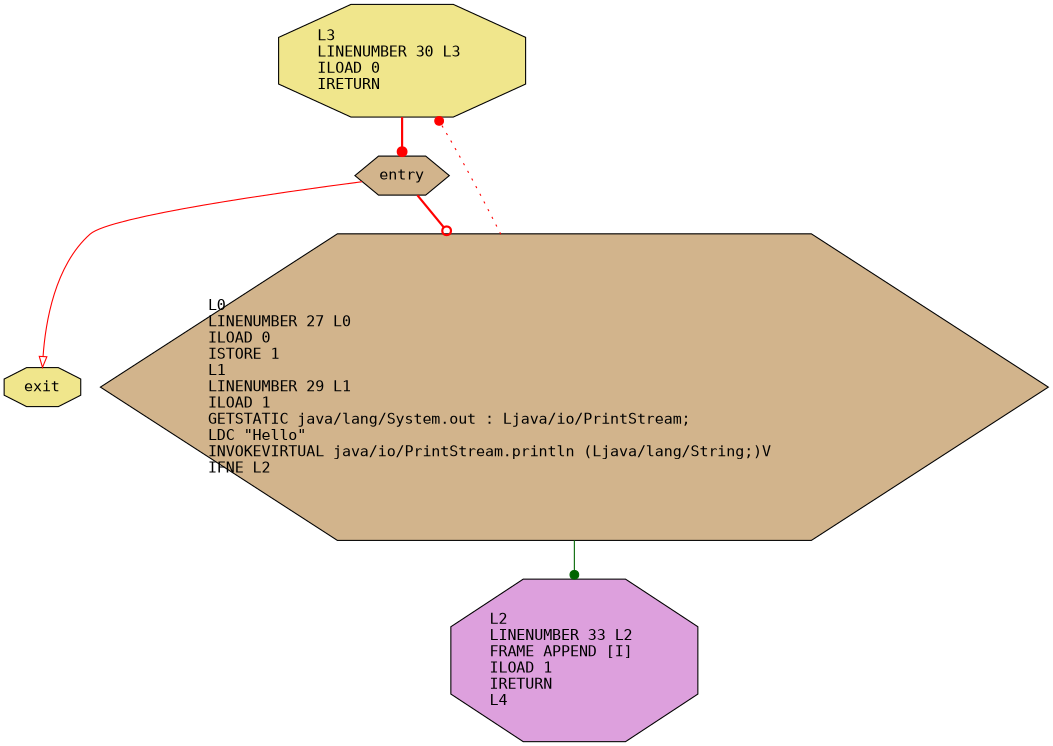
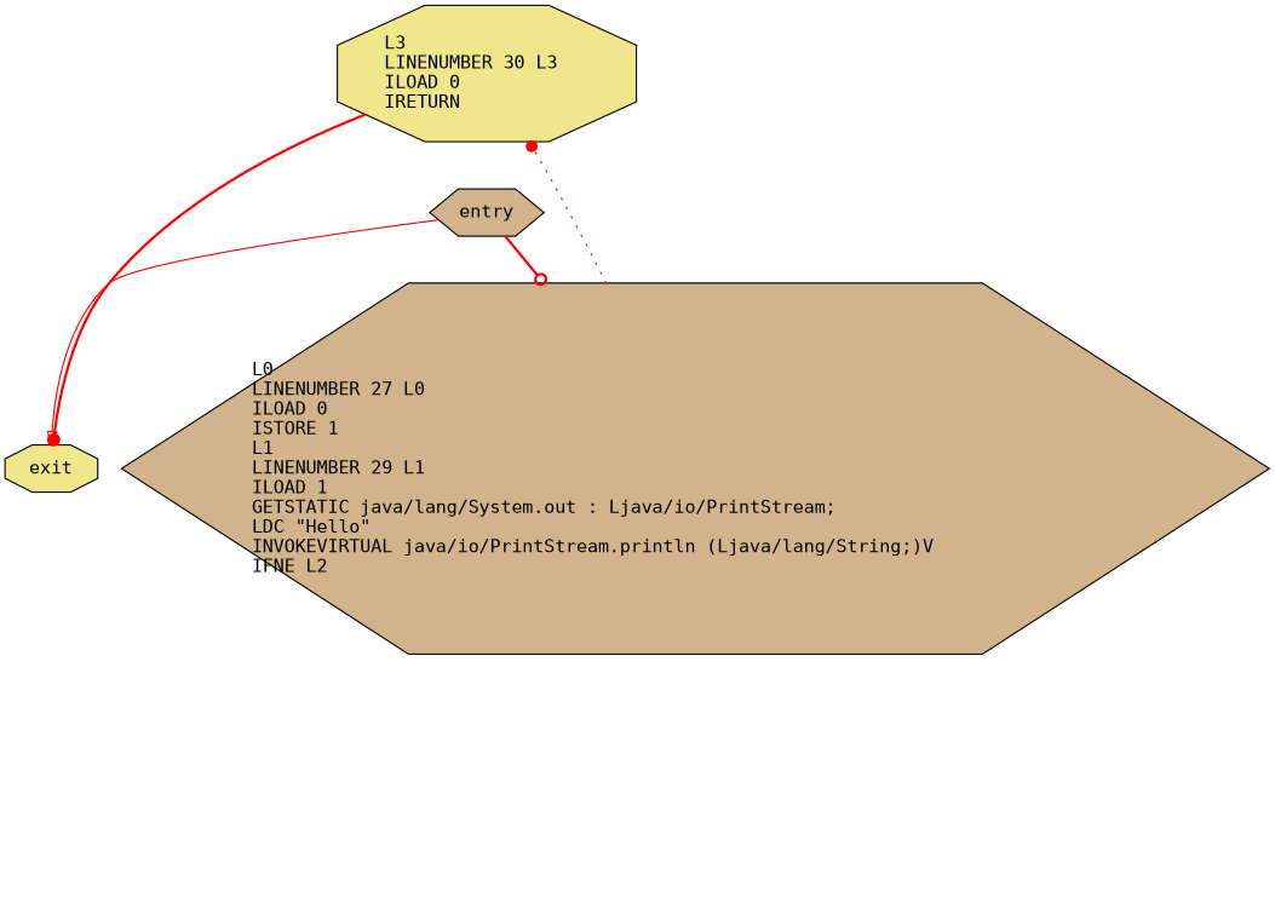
  digraph {
    fontname="DejaVu Sans Mono"
    node [fillcolor=khaki fontname="DejaVu Sans Mono" shape=octagon style=filled]
    edge [arrowhead=dot color=red fontname="DejaVu Sans Mono" style=bold]
    n1 [label="L3\lLINENUMBER 30 L3\lILOAD 0\lIRETURN\l"]
    exit
-   n3 [fillcolor=plum label="L2\lLINENUMBER 33 L2\lFRAME APPEND [I]\lILOAD 1\lIRETURN\lL4\l"]
    n4 [fillcolor=tan label="L0\lLINENUMBER 27 L0\lILOAD 0\lISTORE 1\lL1\lLINENUMBER 29 L1\lILOAD 1\lGETSTATIC java/lang/System.out : Ljava/io/PrintStream;\lLDC \"Hello\"\lINVOKEVIRTUAL java/io/PrintStream.println (Ljava/lang/String;)V\lIFNE L2\l" shape=hexagon]
    entry [fillcolor=tan shape=hexagon]
-   n1 -> entry
+   n1 -> exit
    n4 -> n1 [style=dotted]
-   n4 -> n3 [color=darkgreen style=solid]
    entry -> exit [arrowhead=onormal style=solid]
    entry -> n4 [arrowhead=odot]
  }
